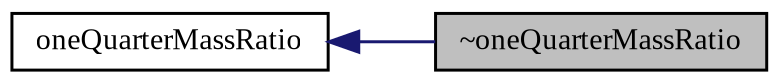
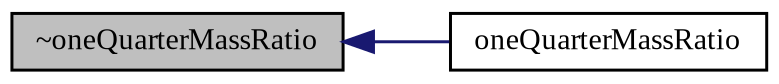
  digraph {
    rankdir=LR
    fontname="Liberation Serif"
    node [color=black fontname="Liberation Serif" fontsize=10 shape=record]
    n1 [fillcolor=grey75 fontcolor=black height=0.2 label="~oneQuarterMassRatio" style=filled width=0.4]
    n2 [height=0.2 label=oneQuarterMassRatio width=0.4]
-   n2 -> n1 [color=midnightblue dir=back fontname="Liberation Serif" fontsize=10 labelfontname=Helvetica labelfontsize=10 style=solid]
+   n1 -> n2 [color=midnightblue dir=back fontname="Liberation Serif" fontsize=10 labelfontname=Helvetica labelfontsize=10 style=solid]
  }
